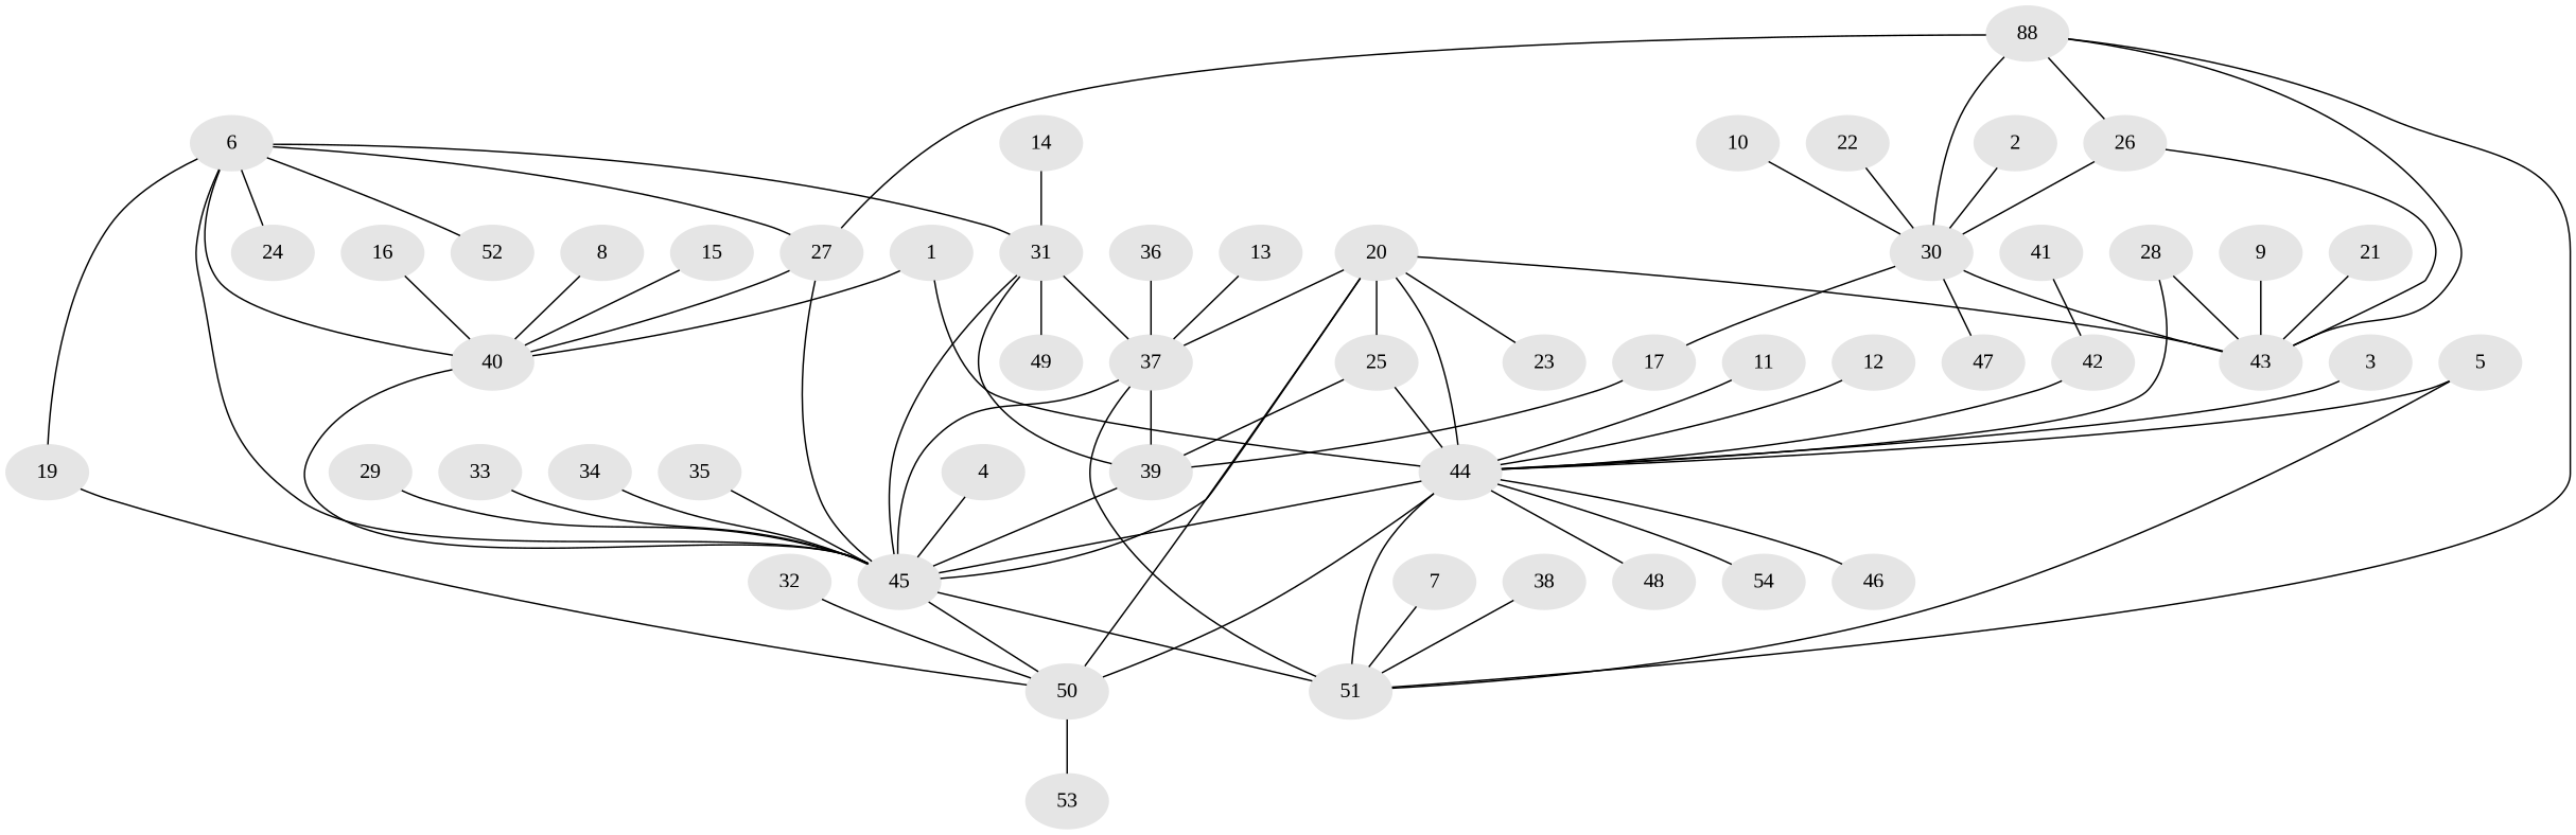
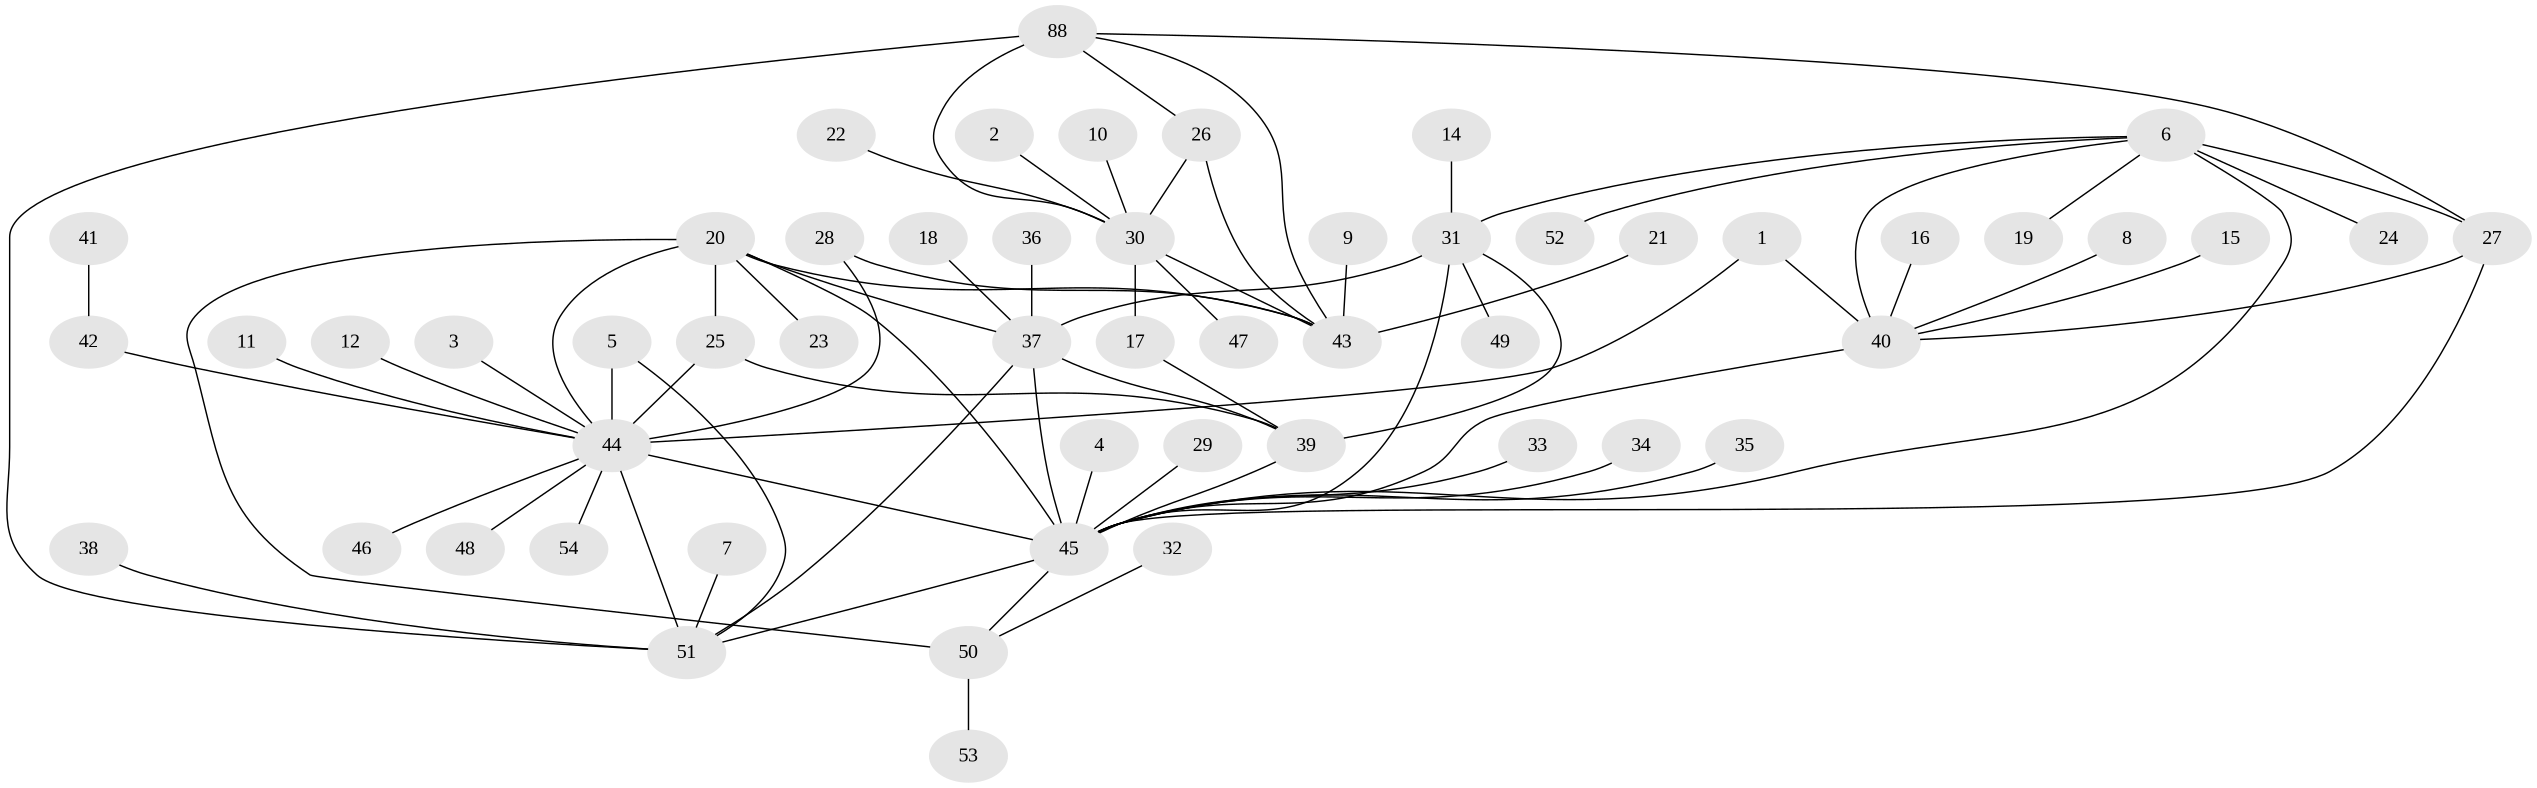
  graph {
    fontname="Liberation Serif"
    node [color=gray90 fontname="Liberation Serif" style=filled]
    edge [fontname="Liberation Serif" weight=1.0]
    1
    40
    44
    45
    51
    50
    46
    48
    54
    2
    30
    43
    17
    47
    3
    4
    5
    6
    19
    24
    27
    31
    52
    37
    39
    49
    7
    8
    9
    10
    11
    12
-   13
+   13 [label=18]
    14
    15
    16
    n37 [label=88]
    26
    53
    20
    23
    25
    21
    22
    28
    29
    32
    33
    34
    35
    36
    38
    41
    42
    1 -- 40
    1 -- 44
    40 -- 45
    44 -- 45 [weight=2.0]
    44 -- 51 [weight=4.0]
-   44 -- 50
    44 -- 46
    44 -- 48
    44 -- 54
    45 -- 51 [weight=3.0]
    45 -- 50
    50 -- 53
    2 -- 30
    30 -- 43 [weight=2.0]
    30 -- 17
    30 -- 47
    17 -- 39
    3 -- 44
    4 -- 45
    5 -- 44
    5 -- 51
    6 -- 40 [weight=2.0]
    6 -- 45 [weight=2.0]
    6 -- 19
    6 -- 24
    6 -- 27 [weight=2.0]
    6 -- 31
    6 -- 52
-   19 -- 50
    27 -- 40
    27 -- 45
    31 -- 45
    31 -- 37 [weight=2.0]
    31 -- 39
    31 -- 49
    37 -- 45 [weight=3.0]
    37 -- 51
    37 -- 39 [weight=2.0]
    39 -- 45
    7 -- 51
    8 -- 40
    9 -- 43
    10 -- 30
    11 -- 44
    12 -- 44
    13 -- 37
    14 -- 31
    15 -- 40
    16 -- 40
    n37 -- 51
    n37 -- 30 [weight=2.0]
    n37 -- 43
    n37 -- 27
    n37 -- 26
    26 -- 30 [weight=2.0]
    26 -- 43
    20 -- 44 [weight=2.0]
    20 -- 45
    20 -- 50 [weight=2.0]
    20 -- 43
    20 -- 37
    20 -- 23
    20 -- 25 [weight=2.0]
    25 -- 44
    25 -- 39
    21 -- 43
    22 -- 30
    28 -- 44
    28 -- 43
    29 -- 45
    32 -- 50
    33 -- 45
    34 -- 45
    35 -- 45
    36 -- 37
    38 -- 51
    41 -- 42
    42 -- 44
  }
